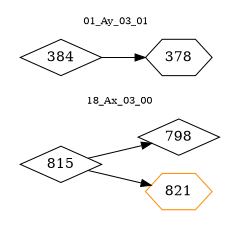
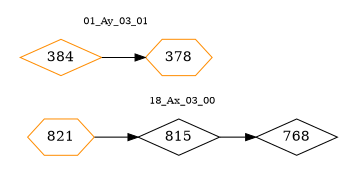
  digraph {
    rankdir=LR
    node [color=black shape=diamond]
    edge [color=black]
    n1 [color=darkorange label=821 shape=hexagon]
    n2 [label=815]
-   n3 [label=798]
-   n4 [label=384]
-   n5 [label=378 shape=hexagon]
+   n3 [label=768]
+   n4 [color=darkorange label=384]
+   n5 [color=darkorange label=378 shape=hexagon]
    subgraph cluster_1 {
      color=white
      fontsize=10
      label="18_Ax_03_00"
      n1
      n2
      n3
    }
    subgraph cluster_2 {
      color=white
      fontsize=10
      label="01_Ay_03_01"
      n4
      n5
    }
-   n2 -> n1
+   n1 -> n2
    n2 -> n3
    n4 -> n5
  }
